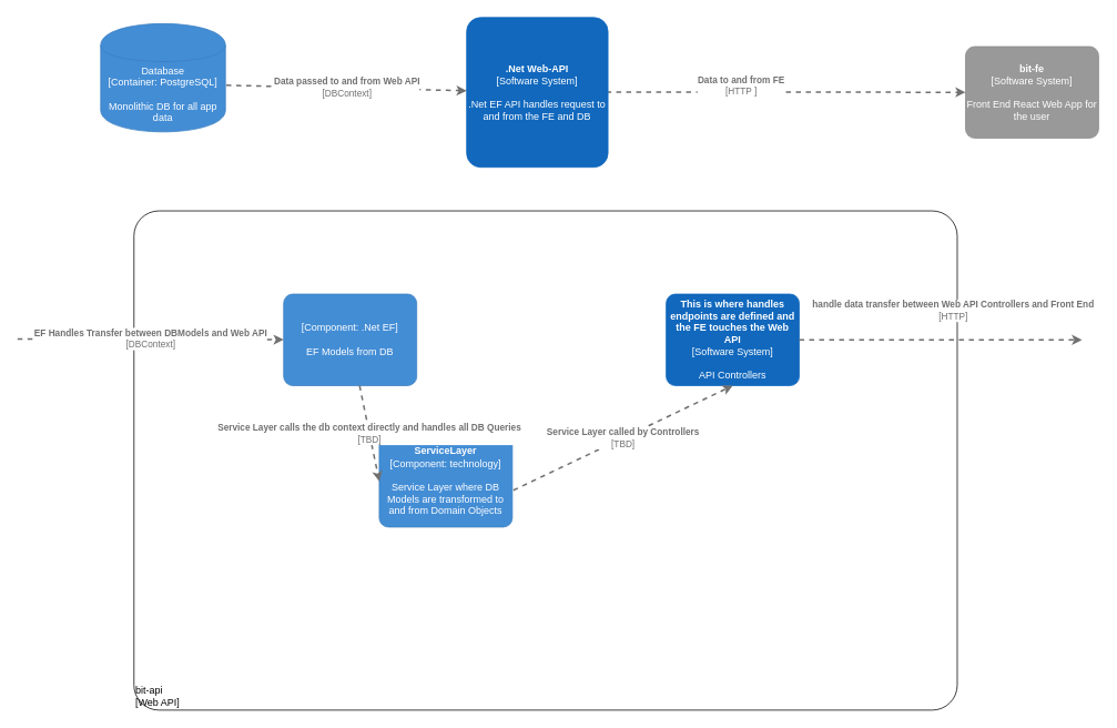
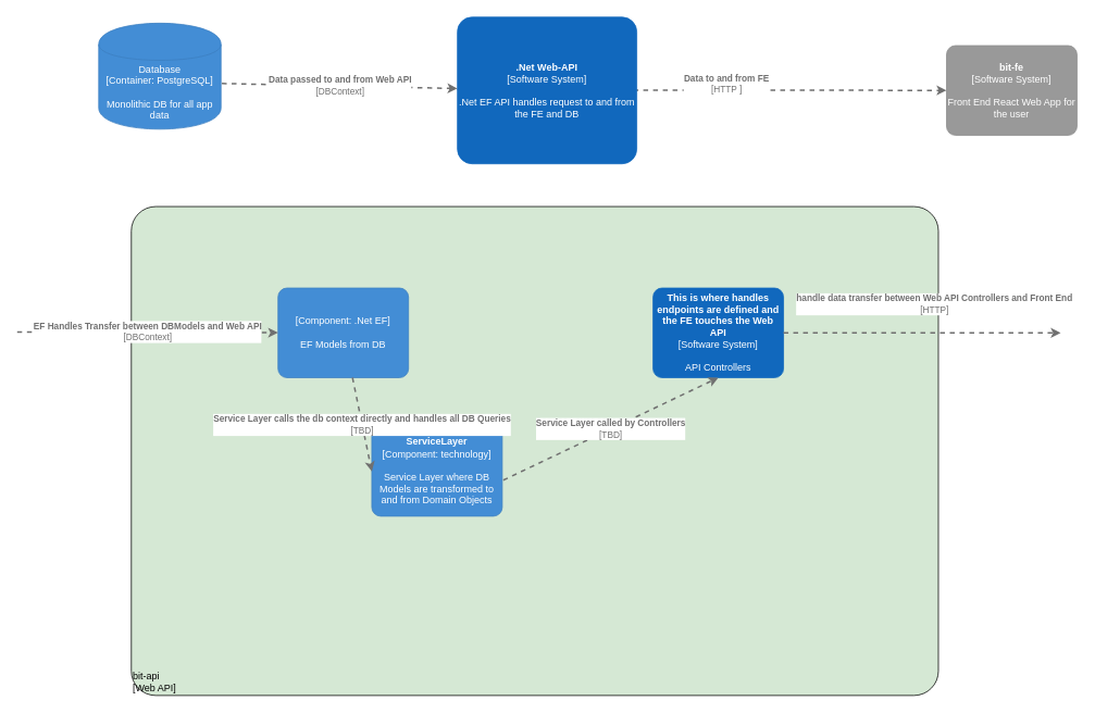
  <mxCell id="0" />
  <mxCell id="1" parent="0" />
  <mxCell id="2" value="Database&lt;div&gt;[Container:&amp;nbsp;PostgreSQL]&lt;/div&gt;&lt;br&gt;&lt;div&gt;Monolithic DB for all app data&lt;/div&gt;" style="shape=cylinder;whiteSpace=wrap;html=1;boundedLbl=1;rounded=0;labelBackgroundColor=none;fillColor=#438DD5;fontSize=12;fontColor=#ffffff;align=center;strokeColor=#3C7FC0;metaEdit=1;points=[[0.5,0,0],[1,0.25,0],[1,0.5,0],[1,0.75,0],[0.5,1,0],[0,0.75,0],[0,0.5,0],[0,0.25,0]];metaData={&quot;c4Type&quot;:{&quot;editable&quot;:false}};" vertex="1" parent="1"><mxGeometry x="120" y="28" width="150" height="130" as="geometry" /></mxCell>
  <mxCell id="3" value="&lt;div style=&quot;text-align: left&quot;&gt;&lt;div style=&quot;text-align: center&quot;&gt;&lt;b&gt;Data passed to and from Web API&lt;/b&gt;&lt;/div&gt;&lt;div style=&quot;text-align: center&quot;&gt;[DBContext]&lt;/div&gt;&lt;/div&gt;" style="edgeStyle=none;rounded=0;html=1;jettySize=auto;orthogonalLoop=1;strokeColor=#707070;strokeWidth=2;fontColor=#707070;jumpStyle=none;dashed=1;metaEdit=1;metaData={&quot;c4Type&quot;:{&quot;editable&quot;:false}};exitX=1.007;exitY=0.569;exitDx=0;exitDy=0;exitPerimeter=0;" edge="1" parent="1" source="2" target="13"><mxGeometry width="160" relative="1" as="geometry"><mxPoint x="250" y="110" as="sourcePoint" /><mxPoint x="450" y="110" as="targetPoint" /></mxGeometry></mxCell>
  <mxCell id="4" value="&lt;div style=&quot;text-align: left&quot;&gt;&lt;div style=&quot;text-align: center&quot;&gt;&lt;b&gt;Data to and from FE&lt;/b&gt;&lt;/div&gt;&lt;div style=&quot;text-align: center&quot;&gt;[HTTP ]&lt;/div&gt;&lt;/div&gt;" style="edgeStyle=none;rounded=0;html=1;jettySize=auto;orthogonalLoop=1;strokeColor=#707070;strokeWidth=2;fontColor=#707070;jumpStyle=none;dashed=1;metaEdit=1;metaData={&quot;c4Type&quot;:{&quot;editable&quot;:false}};" edge="1" parent="1" source="13" target="5"><mxGeometry x="0.1" y="7" width="160" relative="1" as="geometry"><mxPoint x="560" y="110" as="sourcePoint" /><mxPoint x="800" y="110" as="targetPoint" /><Array as="points"><mxPoint x="630" y="110" /></Array><mxPoint as="offset" /></mxGeometry></mxCell>
  <mxCell id="5" value="&lt;b&gt;bit-fe&lt;/b&gt;&lt;div&gt;[Software System]&lt;/div&gt;&lt;br&gt;&lt;div&gt;Front End React Web App for the user&lt;/div&gt;" style="rounded=1;whiteSpace=wrap;html=1;labelBackgroundColor=none;fillColor=#999999;fontColor=#ffffff;align=center;arcSize=10;strokeColor=#8A8A8A;metaEdit=1;metaData={&quot;c4Type&quot;:{&quot;editable&quot;:false}};points=[[0.25,0,0],[0.5,0,0],[0.75,0,0],[1,0.25,0],[1,0.5,0],[1,0.75,0],[0.75,1,0],[0.5,1,0],[0.25,1,0],[0,0.75,0],[0,0.5,0],[0,0.25,0]];" vertex="1" parent="1"><mxGeometry x="1160" y="55.5" width="160" height="110.0" as="geometry" /></mxCell>
- <mxCell id="6" value="&lt;div style=&quot;text-align: left&quot;&gt;bit-api&lt;/div&gt;&lt;div style=&quot;text-align: left&quot;&gt;[Web API]&lt;/div&gt;" style="rounded=1;whiteSpace=wrap;html=1;labelBackgroundColor=none;fillColor=#ffffff;fontColor=#000000;align=left;arcSize=5;strokeColor=#000000;verticalAlign=bottom;metaEdit=1;metaData={&quot;c4Type&quot;:{&quot;editable&quot;:false}};points=[[0.25,0,0],[0.5,0,0],[0.75,0,0],[1,0.25,0],[1,0.5,0],[1,0.75,0],[0.75,1,0],[0.5,1,0],[0.25,1,0],[0,0.75,0],[0,0.5,0],[0,0.25,0]];" vertex="1" parent="1"><mxGeometry x="160" y="253" width="990" height="600" as="geometry" /></mxCell>
+ <mxCell id="6" value="&lt;div style=&quot;text-align: left&quot;&gt;bit-api&lt;/div&gt;&lt;div style=&quot;text-align: left&quot;&gt;[Web API]&lt;/div&gt;" style="rounded=1;whiteSpace=wrap;html=1;labelBackgroundColor=none;fillColor=#d5e8d4;fontColor=#000000;align=left;arcSize=5;strokeColor=#000000;verticalAlign=bottom;metaEdit=1;metaData={&quot;c4Type&quot;:{&quot;editable&quot;:false}};points=[[0.25,0,0],[0.5,0,0],[0.75,0,0],[1,0.25,0],[1,0.5,0],[1,0.75,0],[0.75,1,0],[0.5,1,0],[0.25,1,0],[0,0.75,0],[0,0.5,0],[0,0.25,0]];" vertex="1" parent="1"><mxGeometry x="160" y="253" width="990" height="600" as="geometry" /></mxCell>
  <mxCell id="7" value="&lt;b&gt;&lt;/b&gt;&lt;div&gt;[Component: .Net EF]&lt;/div&gt;&lt;br&gt;&lt;div&gt;EF Models from DB&lt;/div&gt;" style="rounded=1;whiteSpace=wrap;html=1;labelBackgroundColor=none;fillColor=#438DD5;fontColor=#ffffff;align=center;arcSize=10;strokeColor=#3C7FC0;metaEdit=1;metaData={&quot;c4Type&quot;:{&quot;editable&quot;:false}};points=[[0.25,0,0],[0.5,0,0],[0.75,0,0],[1,0.25,0],[1,0.5,0],[1,0.75,0],[0.75,1,0],[0.5,1,0],[0.25,1,0],[0,0.75,0],[0,0.5,0],[0,0.25,0]];" vertex="1" parent="1"><mxGeometry x="340" y="353" width="160" height="110" as="geometry" /></mxCell>
  <mxCell id="8" value="&lt;div style=&quot;text-align: left&quot;&gt;&lt;div style=&quot;text-align: center&quot;&gt;&lt;b&gt;EF Handles Transfer between DBModels and Web API&lt;/b&gt;&lt;/div&gt;&lt;div style=&quot;text-align: center&quot;&gt;[DBContext]&lt;/div&gt;&lt;/div&gt;" style="edgeStyle=none;rounded=0;html=1;jettySize=auto;orthogonalLoop=1;strokeColor=#707070;strokeWidth=2;fontColor=#707070;jumpStyle=none;dashed=1;metaEdit=1;metaData={&quot;c4Type&quot;:{&quot;editable&quot;:false}};" edge="1" parent="1" target="7"><mxGeometry width="160" relative="1" as="geometry"><mxPoint x="20" y="407" as="sourcePoint" /><mxPoint x="650" y="453" as="targetPoint" /></mxGeometry></mxCell>
  <mxCell id="9" value="&lt;b&gt;ServiceLayer&lt;/b&gt;&lt;div&gt;[Component: technology]&lt;/div&gt;&lt;br&gt;&lt;div&gt;Service Layer where DB Models are transformed to and from Domain Objects&lt;/div&gt;" style="rounded=1;whiteSpace=wrap;html=1;labelBackgroundColor=none;fillColor=#438DD5;fontColor=#ffffff;align=center;arcSize=10;strokeColor=#3C7FC0;metaEdit=1;metaData={&quot;c4Type&quot;:{&quot;editable&quot;:false}};points=[[0.25,0,0],[0.5,0,0],[0.75,0,0],[1,0.25,0],[1,0.5,0],[1,0.75,0],[0.75,1,0],[0.5,1,0],[0.25,1,0],[0,0.75,0],[0,0.5,0],[0,0.25,0]];" vertex="1" parent="1"><mxGeometry x="455" y="523" width="160" height="110.0" as="geometry" /></mxCell>
  <mxCell id="10" value="&lt;b&gt;This is where handles endpoints are defined and the FE touches the Web API&lt;/b&gt;&lt;div&gt;[Software System]&lt;/div&gt;&lt;br&gt;&lt;div&gt;API Controllers&lt;/div&gt;" style="rounded=1;whiteSpace=wrap;html=1;labelBackgroundColor=none;fillColor=#1168BD;fontColor=#ffffff;align=center;arcSize=10;strokeColor=#1168BD;metaEdit=1;metaData={&quot;c4Type&quot;:{&quot;editable&quot;:false}};points=[[0.25,0,0],[0.5,0,0],[0.75,0,0],[1,0.25,0],[1,0.5,0],[1,0.75,0],[0.75,1,0],[0.5,1,0],[0.25,1,0],[0,0.75,0],[0,0.5,0],[0,0.25,0]];" vertex="1" parent="1"><mxGeometry x="800" y="353" width="160" height="110.0" as="geometry" /></mxCell>
  <mxCell id="11" value="&lt;div style=&quot;text-align: left&quot;&gt;&lt;div style=&quot;text-align: center&quot;&gt;&lt;b&gt;Service Layer calls the db context directly and handles all DB Queries&lt;/b&gt;&lt;/div&gt;&lt;div style=&quot;text-align: center&quot;&gt;[TBD]&lt;/div&gt;&lt;/div&gt;" style="edgeStyle=none;rounded=0;html=1;entryX=0;entryY=0.5;jettySize=auto;orthogonalLoop=1;strokeColor=#707070;strokeWidth=2;fontColor=#707070;jumpStyle=none;dashed=1;metaEdit=1;metaData={&quot;c4Type&quot;:{&quot;editable&quot;:false}};entryDx=0;entryDy=0;entryPerimeter=0;" edge="1" parent="1" source="7" target="9"><mxGeometry width="160" relative="1" as="geometry"><mxPoint x="490" y="453" as="sourcePoint" /><mxPoint x="650" y="453" as="targetPoint" /></mxGeometry></mxCell>
  <mxCell id="12" value="&lt;div style=&quot;text-align: left&quot;&gt;&lt;div style=&quot;text-align: center&quot;&gt;&lt;b&gt;handle data transfer between Web API Controllers and Front End&lt;/b&gt;&lt;/div&gt;&lt;div style=&quot;text-align: center&quot;&gt;[HTTP]&lt;/div&gt;&lt;/div&gt;" style="edgeStyle=none;rounded=0;html=1;jettySize=auto;orthogonalLoop=1;strokeColor=#707070;strokeWidth=2;fontColor=#707070;jumpStyle=none;dashed=1;metaEdit=1;metaData={&quot;c4Type&quot;:{&quot;editable&quot;:false}};" edge="1" parent="1" source="10"><mxGeometry x="0.091" y="35" width="160" relative="1" as="geometry"><mxPoint x="490" y="453" as="sourcePoint" /><mxPoint x="1300" y="408" as="targetPoint" /><mxPoint as="offset" /></mxGeometry></mxCell>
- <mxCell id="13" value="&lt;b&gt;.Net Web-API &lt;/b&gt;&lt;div&gt;[Software System]&lt;/div&gt;&lt;br&gt;&lt;div&gt;.Net EF API handles request to and from the FE and DB&lt;/div&gt;" style="rounded=1;whiteSpace=wrap;html=1;labelBackgroundColor=none;fillColor=#1168BD;fontColor=#ffffff;align=center;arcSize=10;strokeColor=#1168BD;metaEdit=1;metaData={&quot;c4Type&quot;:{&quot;editable&quot;:false}};points=[[0.25,0,0],[0.5,0,0],[0.75,0,0],[1,0.25,0],[1,0.5,0],[1,0.75,0],[0.75,1,0],[0.5,1,0],[0.25,1,0],[0,0.75,0],[0,0.5,0],[0,0.25,0]];" vertex="1" parent="1"><mxGeometry x="560" y="20.5" width="170" height="180" as="geometry" /></mxCell>
+ <mxCell id="13" value="&lt;b&gt;.Net Web-API &lt;/b&gt;&lt;div&gt;[Software System]&lt;/div&gt;&lt;br&gt;&lt;div&gt;.Net EF API handles request to and from the FE and DB&lt;/div&gt;" style="rounded=1;whiteSpace=wrap;html=1;labelBackgroundColor=none;fillColor=#1168BD;fontColor=#ffffff;align=center;arcSize=10;strokeColor=#1168BD;metaEdit=1;metaData={&quot;c4Type&quot;:{&quot;editable&quot;:false}};points=[[0.25,0,0],[0.5,0,0],[0.75,0,0],[1,0.25,0],[1,0.5,0],[1,0.75,0],[0.75,1,0],[0.5,1,0],[0.25,1,0],[0,0.75,0],[0,0.5,0],[0,0.25,0]];" vertex="1" parent="1"><mxGeometry x="560" y="20.5" width="220" height="180" as="geometry" /></mxCell>
  <mxCell id="14" value="&lt;div style=&quot;text-align: left&quot;&gt;&lt;div style=&quot;text-align: center&quot;&gt;&lt;b&gt;Service Layer called by Controllers&lt;/b&gt;&lt;/div&gt;&lt;div style=&quot;text-align: center&quot;&gt;[TBD]&lt;/div&gt;&lt;/div&gt;" style="edgeStyle=none;rounded=0;html=1;entryX=0.5;entryY=1;jettySize=auto;orthogonalLoop=1;strokeColor=#707070;strokeWidth=2;fontColor=#707070;jumpStyle=none;dashed=1;metaEdit=1;metaData={&quot;c4Type&quot;:{&quot;editable&quot;:false}};exitX=1.008;exitY=0.598;exitDx=0;exitDy=0;exitPerimeter=0;entryDx=0;entryDy=0;entryPerimeter=0;" edge="1" parent="1" source="9" target="10"><mxGeometry width="160" relative="1" as="geometry"><mxPoint x="590" y="403" as="sourcePoint" /><mxPoint x="750" y="403" as="targetPoint" /></mxGeometry></mxCell>
